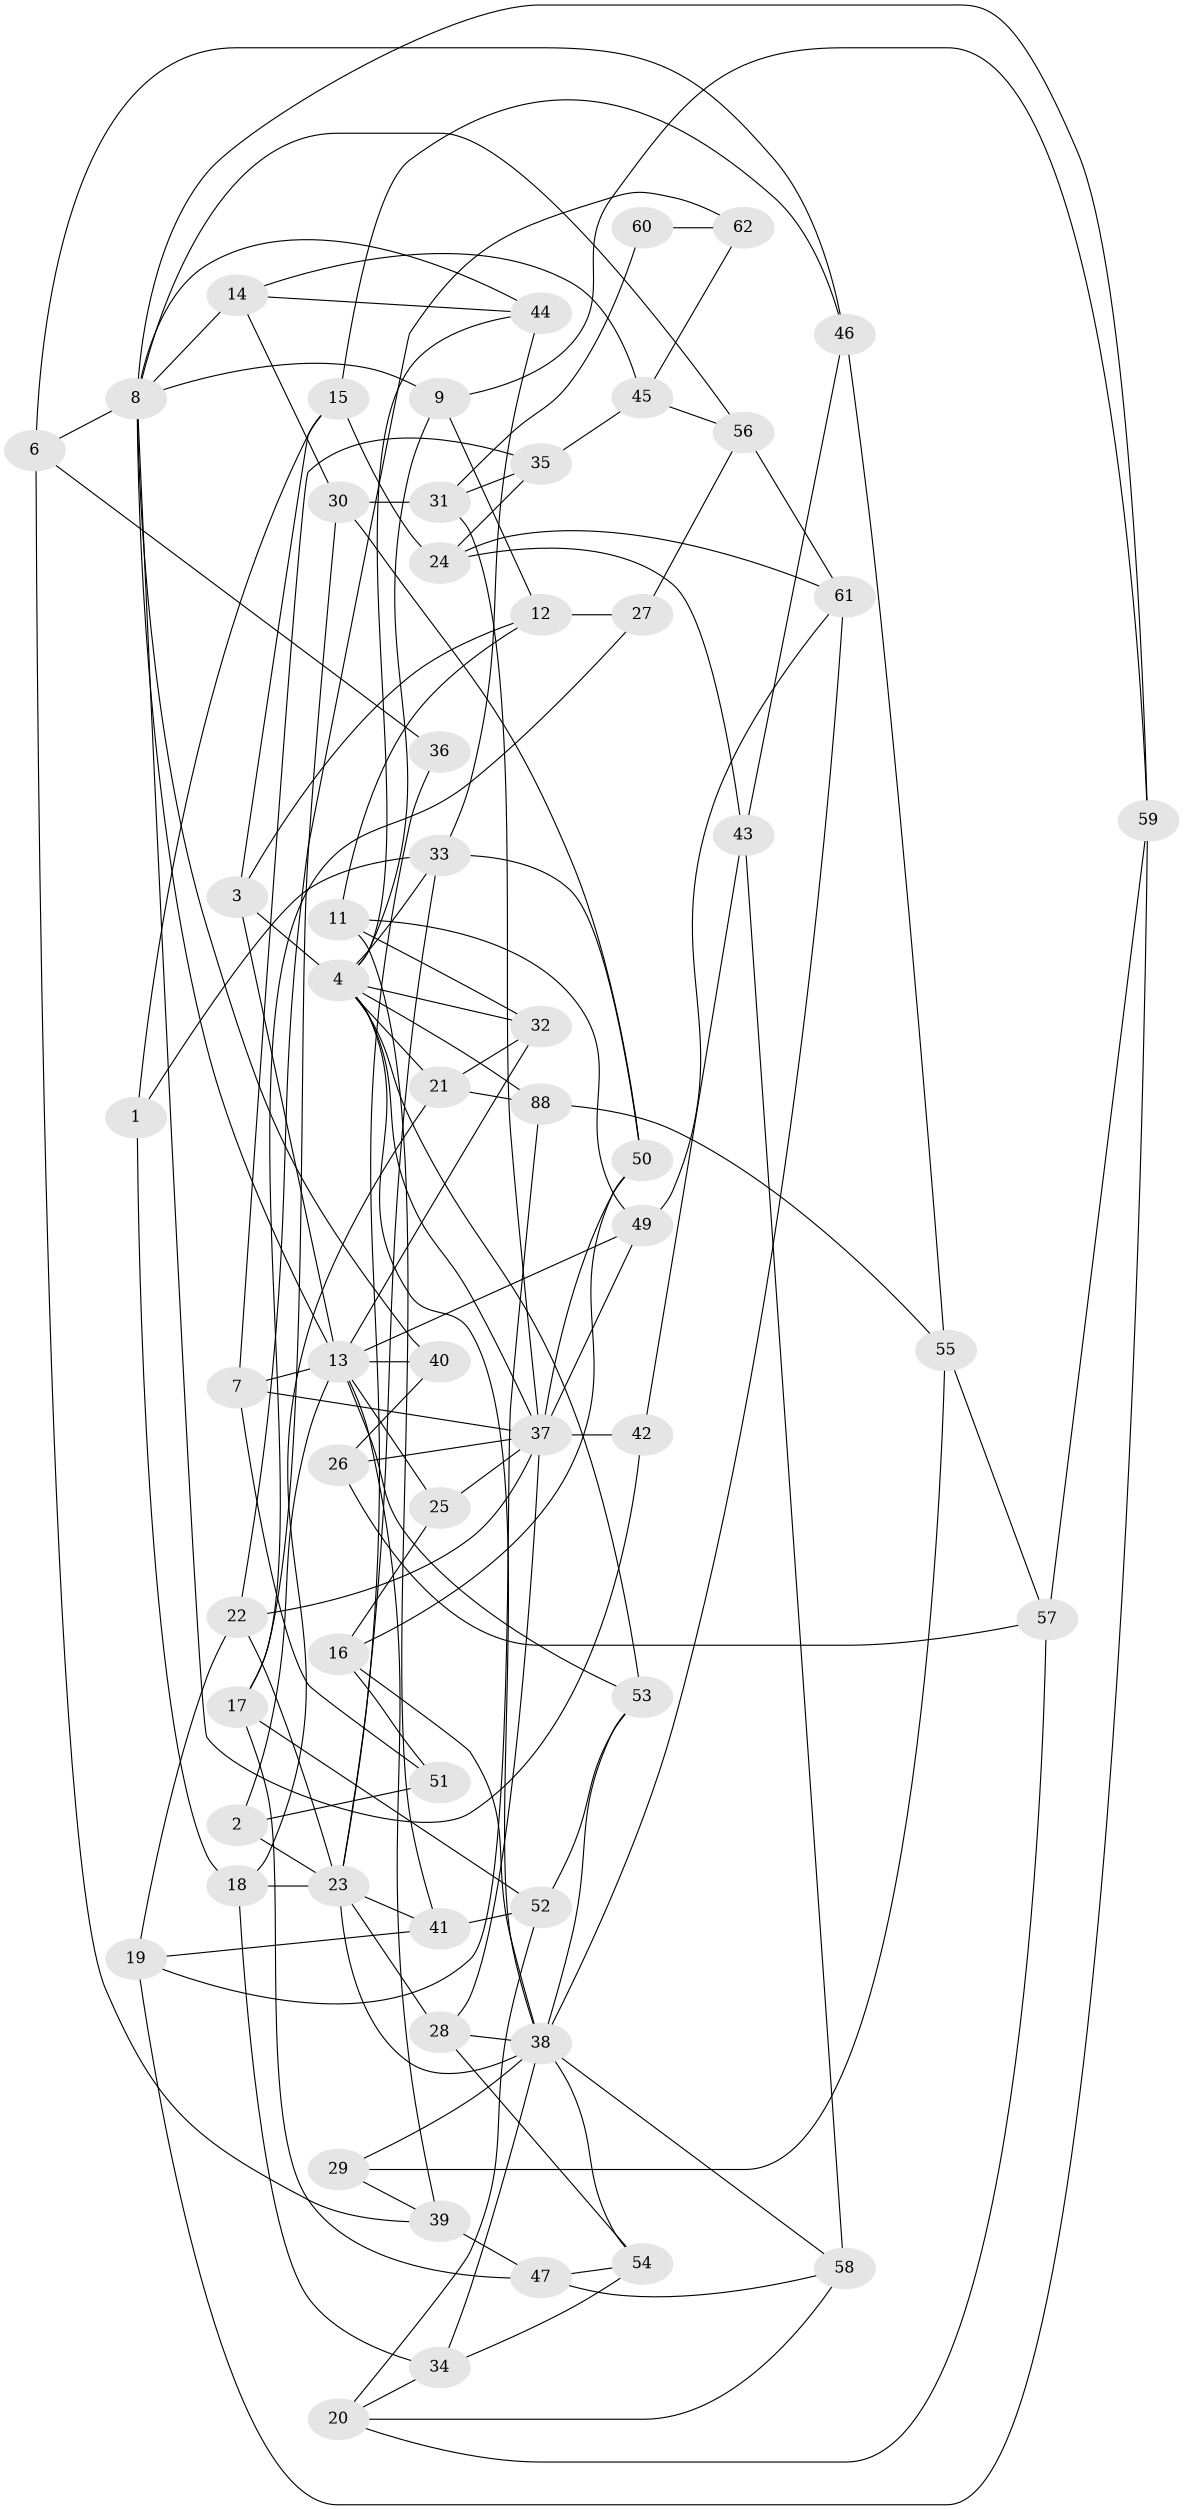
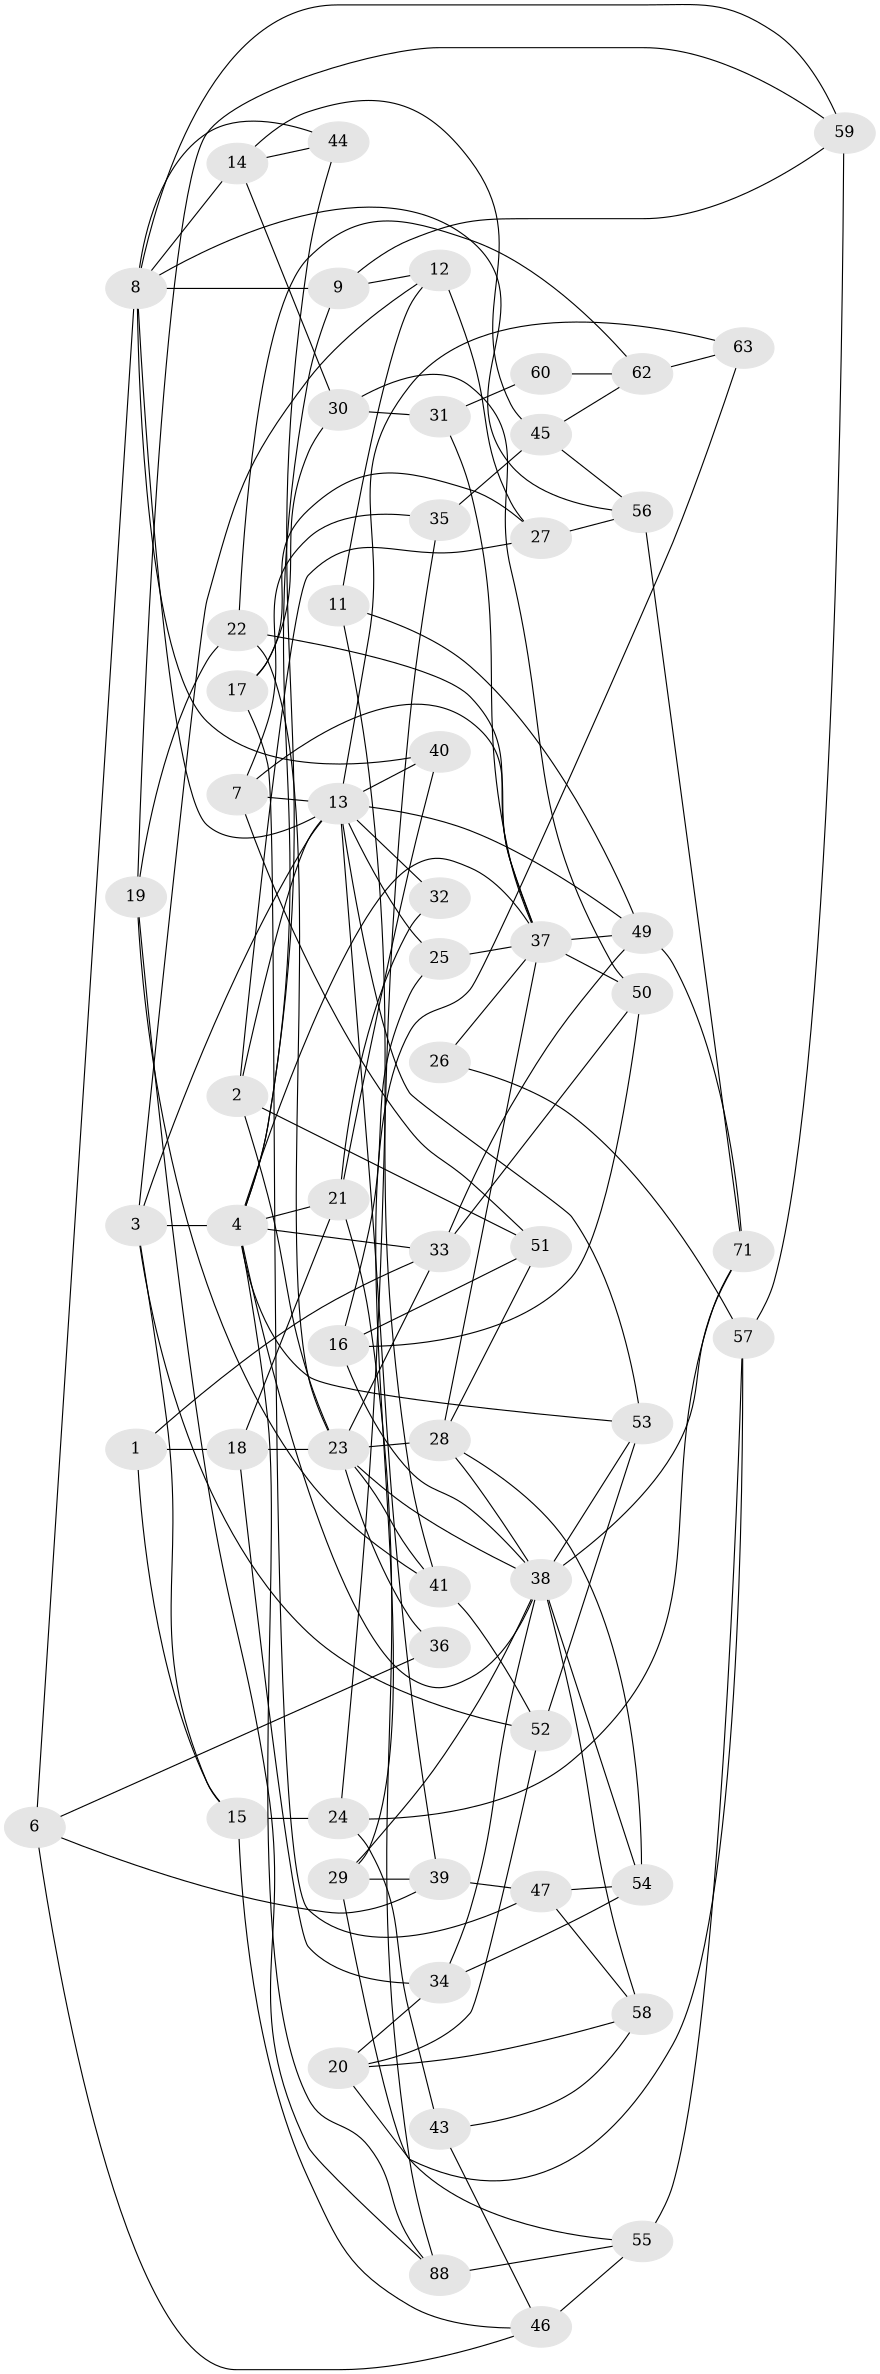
  graph {
    rankdir=LR
    node [color=gray90 style=filled]
    edge [weight=1.0]
    1
    15
    18
    33
    46
    24
    23
    21
    34
    44
    50
    2
    13
    27
    51
    32
    53
    25
    39
    40
    49
+   63
    38
    36
    28
    41
    56
    3
    4
    12
    9
    37
    n33 [label=88]
    59
-   42
    58
-   61
+   61 [label=71]
    54
    55
    60
    62
    6
    8
    14
    47
    7
    35
    45
    30
    43
    11
    52
    31
    16
    17
    19
    22
    20
    57
    26
    29
    1 -- 15
    1 -- 18
    1 -- 33
    15 -- 46
    15 -- 24
    18 -- 23
    18 -- 21
    18 -- 34
-   33 -- 44
+   33 -- 49
    33 -- 50
    46 -- 55
    24 -- 61
    24 -- 35
    24 -- 43
    23 -- 33
    23 -- 38
    23 -- 36 [weight=3.0]
    23 -- 28
    23 -- 41
    21 -- 32
    21 -- n33
    34 -- 38
    34 -- 54
    2 -- 23
    2 -- 13
+   2 -- 27
    2 -- 51
    13 -- 32
    13 -- 53
    13 -- 25
    13 -- 39
    13 -- 40
    13 -- 49
+   13 -- 63 [weight=2.0]
    27 -- 56
    25 -- 37
    39 -- 47
    49 -- 61
    38 -- 53
    38 -- 58
    38 -- 61
    38 -- 54
+   28 -- 51
    28 -- 38
    28 -- 37 [weight=2.0]
    28 -- 54
    41 -- 52
    56 -- 61
    3 -- 15
    3 -- 13
    3 -- 4
    3 -- 12
    4 -- 33
    4 -- 21
    4 -- 44
-   4 -- 32
    4 -- 53
    4 -- 38
    4 -- 9
    4 -- 37
    4 -- n33
    12 -- 27
    9 -- 12
    9 -- 59
    37 -- 50
    37 -- 49
-   37 -- 42 [weight=2.0]
    n33 -- 55
-   42 -- 43
    55 -- 57
    60 -- 62
+   62 -- 63
    6 -- 46
    6 -- 39
    6 -- 36
    6 -- 8
    8 -- 44
    8 -- 13
    8 -- 40 [weight=2.0]
    8 -- 56
    8 -- 9
    8 -- 59
-   8 -- 42
    8 -- 14
    14 -- 44
    14 -- 45
    14 -- 30
    47 -- 58
    47 -- 54
    7 -- 13
    7 -- 51
    7 -- 37
    7 -- 35
    35 -- 45
    45 -- 56
    45 -- 62
    30 -- 50
    30 -- 31
    43 -- 46
    43 -- 58
-   11 -- 32
    11 -- 49
    11 -- 41
    11 -- 12
    52 -- 53
    31 -- 37
    31 -- 60
-   31 -- 35
    16 -- 50
    16 -- 51
    16 -- 25
    16 -- 38
    17 -- 27
    17 -- 47
    17 -- 30
-   17 -- 52
+   3 -- 52
    19 -- 41
    19 -- n33
    19 -- 59
    19 -- 22
    22 -- 23
    22 -- 37
    22 -- 62
    20 -- 34
    20 -- 58
    20 -- 52
    20 -- 57
    57 -- 59
-   26 -- 40
+   21 -- 40
    26 -- 37
    26 -- 57
    29 -- 39
+   29 -- 63
    29 -- 38
    29 -- 55
  }
